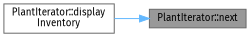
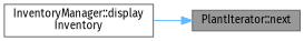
  digraph {
    rankdir=RL
    fontname="Fira Sans"
    node [fontname="Fira Sans" fontsize=10 shape=box style=filled]
    n1 [color=gray40 fillcolor=grey60 fontcolor=black height=0.2 label="PlantIterator::next" width=0.4]
-   n2 [color=grey40 fillcolor=white height=0.2 label="PlantIterator::display\lInventory" width=0.4]
+   n2 [color=grey40 fillcolor=white height=0.2 label="InventoryManager::display\lInventory" width=0.4]
    n1 -> n2 [color=steelblue1 dir=back fontname="Fira Sans" fontsize=10 labelfontname=Helvetica labelfontsize=10 style=solid]
  }
